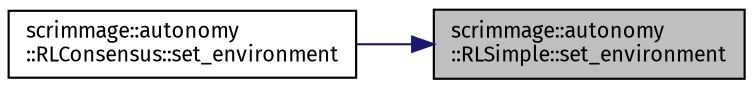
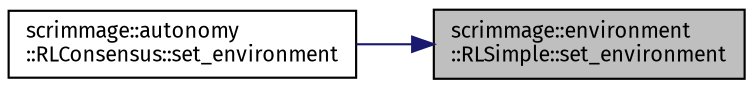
  digraph {
    rankdir=RL
    fontname="Fira Sans"
    node [color=black fontname="Fira Sans" fontsize=10 shape=record style=filled]
-   n1 [fillcolor=grey75 fontcolor=black height=0.2 label="scrimmage::autonomy\l::RLSimple::set_environment" width=0.4]
+   n1 [fillcolor=grey75 fontcolor=black height=0.2 label="scrimmage::environment\l::RLSimple::set_environment" width=0.4]
    n2 [fillcolor=white height=0.2 label="scrimmage::autonomy\l::RLConsensus::set_environment" width=0.4]
    n1 -> n2 [color=midnightblue dir=back fontname="Fira Sans" fontsize=10 labelfontname=Helvetica labelfontsize=10 style=solid]
  }
